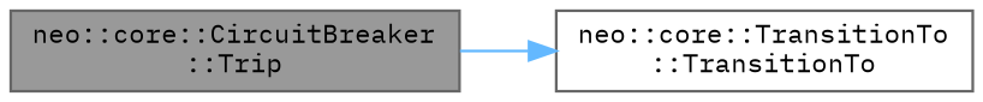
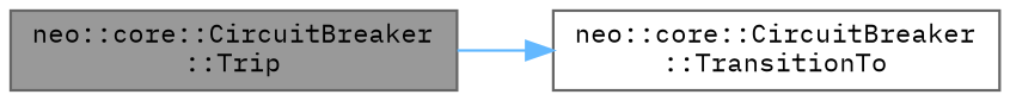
  digraph {
    rankdir=LR
    fontname="IBM Plex Mono"
    node [fontname="IBM Plex Mono" fontsize=10 shape=box style=filled]
    n1 [color=gray40 fillcolor=grey60 fontcolor=black height=0.2 label="neo::core::CircuitBreaker\l::Trip" width=0.4]
-   n2 [color=grey40 fillcolor=white height=0.2 label="neo::core::TransitionTo\l::TransitionTo" width=0.4]
+   n2 [color=grey40 fillcolor=white height=0.2 label="neo::core::CircuitBreaker\l::TransitionTo" width=0.4]
    n1 -> n2 [color=steelblue1 fontname="IBM Plex Mono" fontsize=10 labelfontname=Helvetica labelfontsize=10 style=solid]
  }
